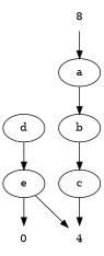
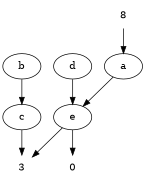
  digraph {
    a
    b
    n3 [color=white label=8]
-   3 [color=white label=4]
+   3 [color=white]
    n5 [color=white label=0]
    c
    d
    e
-   a -> b
+   a -> e
    b -> c
    n3 -> a
    c -> 3
    d -> e
    e -> 3
    e -> n5
  }
